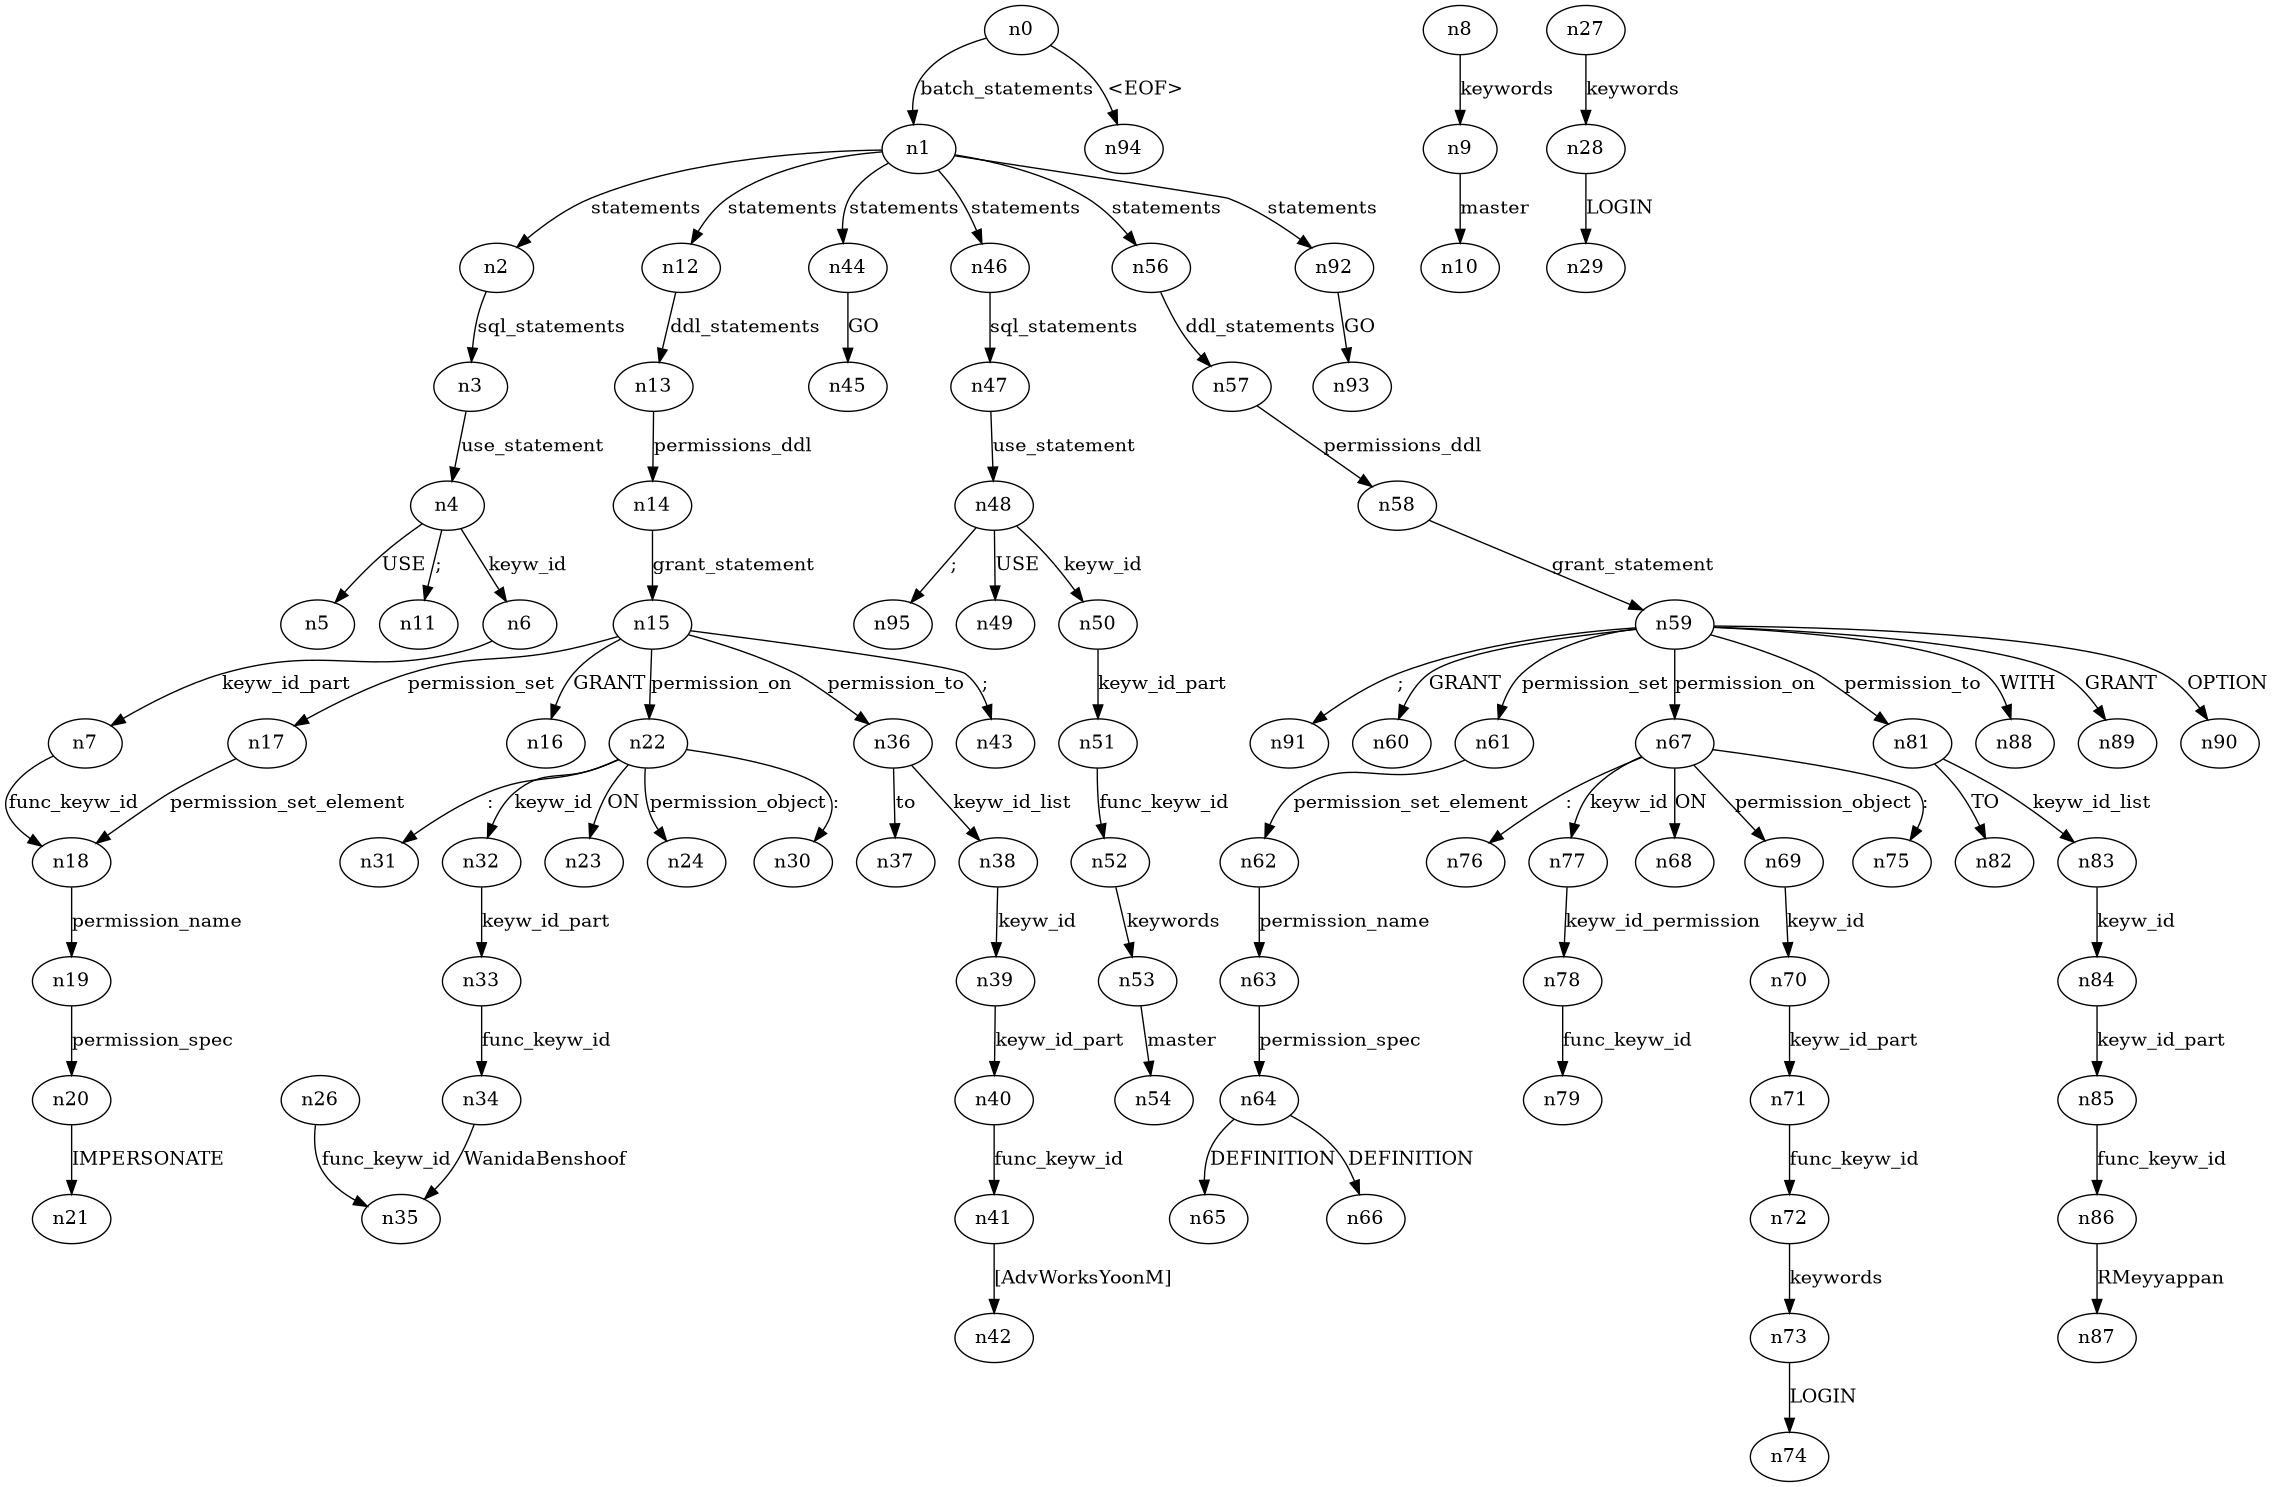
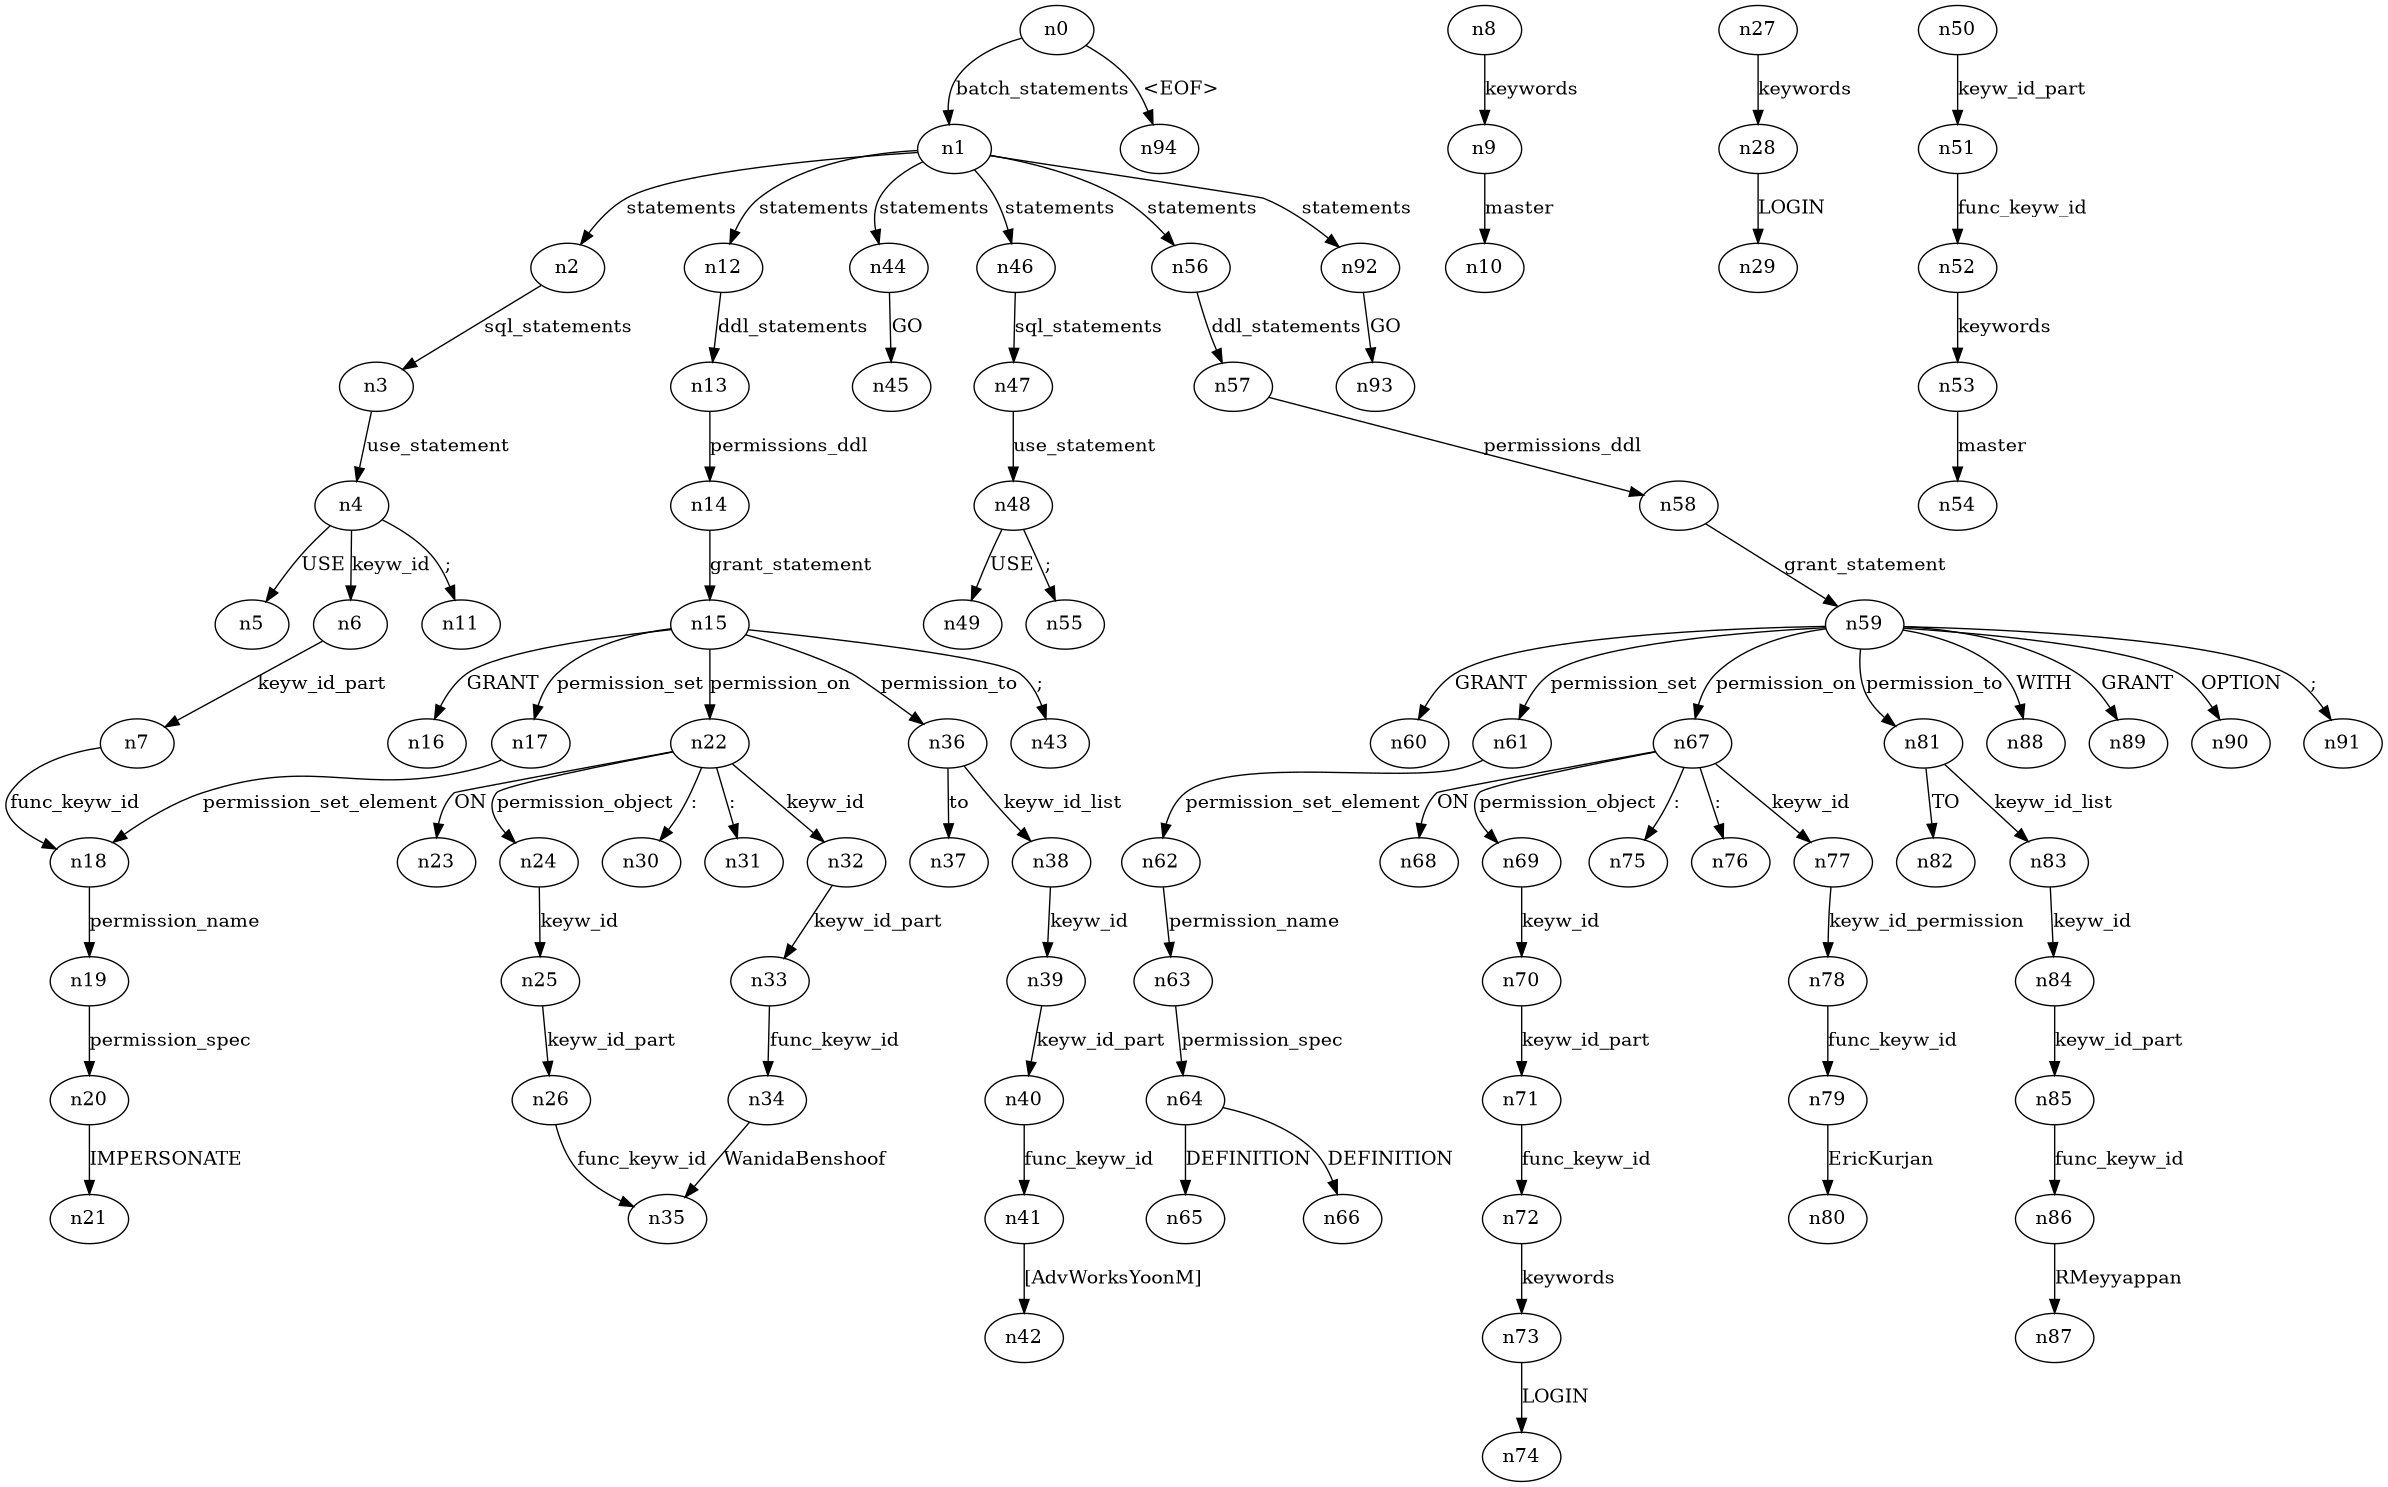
  digraph {
    n0
    n1
    n94
    n2
    n12
    n44
    n46
    n56
    n92
    n3
    n13
    n45
    n47
    n57
    n93
    n4
    n5
    n6
    n11
    n7
    n18
    n8
    n9
    n10
    n14
    n15
    n16
    n17
    n22
    n36
    n43
    n23
    n24
    n30
    n31
    n32
    n37
    n38
    n19
    n20
    n21
+   n25
    n33
    n26
    n35
    n27
    n28
    n29
    n34
    n39
    n40
    n41
    n42
    n48
    n49
    n50
-   n55 [label=n95]
+   n55
    n51
    n52
    n53
    n54
    n58
    n59
    n60
    n61
    n67
    n81
    n88
    n89
    n90
    n91
    n62
    n68
    n69
    n75
    n76
    n77
    n82
    n83
    n63
    n64
    n65
    n66
    n70
    n78
    n71
    n72
    n73
    n74
    n79
+   n80
    n84
    n85
    n86
    n87
    n0 -> n1 [label=batch_statements]
    n0 -> n94 [label="<EOF>"]
    n1 -> n2 [label=statements]
    n1 -> n12 [label=statements]
    n1 -> n44 [label=statements]
    n1 -> n46 [label=statements]
    n1 -> n56 [label=statements]
    n1 -> n92 [label=statements]
    n2 -> n3 [label=sql_statements]
    n12 -> n13 [label=ddl_statements]
    n44 -> n45 [label=GO]
    n46 -> n47 [label=sql_statements]
    n56 -> n57 [label=ddl_statements]
    n92 -> n93 [label=GO]
    n3 -> n4 [label=use_statement]
    n13 -> n14 [label=permissions_ddl]
    n47 -> n48 [label=use_statement]
    n57 -> n58 [label=permissions_ddl]
    n4 -> n5 [label=USE]
    n4 -> n6 [label=keyw_id]
    n4 -> n11 [label=";"]
    n6 -> n7 [label=keyw_id_part]
    n7 -> n18 [label=func_keyw_id]
    n18 -> n19 [label=permission_name]
    n8 -> n9 [label=keywords]
    n9 -> n10 [label=master]
    n14 -> n15 [label=grant_statement]
    n15 -> n16 [label=GRANT]
    n15 -> n17 [label=permission_set]
    n15 -> n22 [label=permission_on]
    n15 -> n36 [label=permission_to]
    n15 -> n43 [label=";"]
    n17 -> n18 [label=permission_set_element]
    n22 -> n23 [label=ON]
    n22 -> n24 [label=permission_object]
    n22 -> n30 [label=":"]
    n22 -> n31 [label=":"]
    n22 -> n32 [label=keyw_id]
    n36 -> n37 [label=to]
    n36 -> n38 [label=keyw_id_list]
+   n24 -> n25 [label=keyw_id]
    n32 -> n33 [label=keyw_id_part]
    n38 -> n39 [label=keyw_id]
    n19 -> n20 [label=permission_spec]
    n20 -> n21 [label=IMPERSONATE]
+   n25 -> n26 [label=keyw_id_part]
    n33 -> n34 [label=func_keyw_id]
    n26 -> n35 [label=func_keyw_id]
    n27 -> n28 [label=keywords]
    n28 -> n29 [label=LOGIN]
    n34 -> n35 [label=WanidaBenshoof]
    n39 -> n40 [label=keyw_id_part]
    n40 -> n41 [label=func_keyw_id]
    n41 -> n42 [label="[AdvWorks\YoonM]"]
    n48 -> n49 [label=USE]
-   n48 -> n50 [label=keyw_id]
    n48 -> n55 [label=";"]
    n50 -> n51 [label=keyw_id_part]
    n51 -> n52 [label=func_keyw_id]
    n52 -> n53 [label=keywords]
    n53 -> n54 [label=master]
    n58 -> n59 [label=grant_statement]
    n59 -> n60 [label=GRANT]
    n59 -> n61 [label=permission_set]
    n59 -> n67 [label=permission_on]
    n59 -> n81 [label=permission_to]
    n59 -> n88 [label=WITH]
    n59 -> n89 [label=GRANT]
    n59 -> n90 [label=OPTION]
    n59 -> n91 [label=";"]
    n61 -> n62 [label=permission_set_element]
    n67 -> n68 [label=ON]
    n67 -> n69 [label=permission_object]
    n67 -> n75 [label=":"]
    n67 -> n76 [label=":"]
    n67 -> n77 [label=keyw_id]
    n81 -> n82 [label=TO]
    n81 -> n83 [label=keyw_id_list]
    n62 -> n63 [label=permission_name]
    n69 -> n70 [label=keyw_id]
    n77 -> n78 [label=keyw_id_permission]
    n83 -> n84 [label=keyw_id]
    n63 -> n64 [label=permission_spec]
    n64 -> n65 [label=DEFINITION]
    n64 -> n66 [label=DEFINITION]
    n70 -> n71 [label=keyw_id_part]
    n78 -> n79 [label=func_keyw_id]
    n71 -> n72 [label=func_keyw_id]
    n72 -> n73 [label=keywords]
    n73 -> n74 [label=LOGIN]
+   n79 -> n80 [label=EricKurjan]
    n84 -> n85 [label=keyw_id_part]
    n85 -> n86 [label=func_keyw_id]
    n86 -> n87 [label=RMeyyappan]
  }
